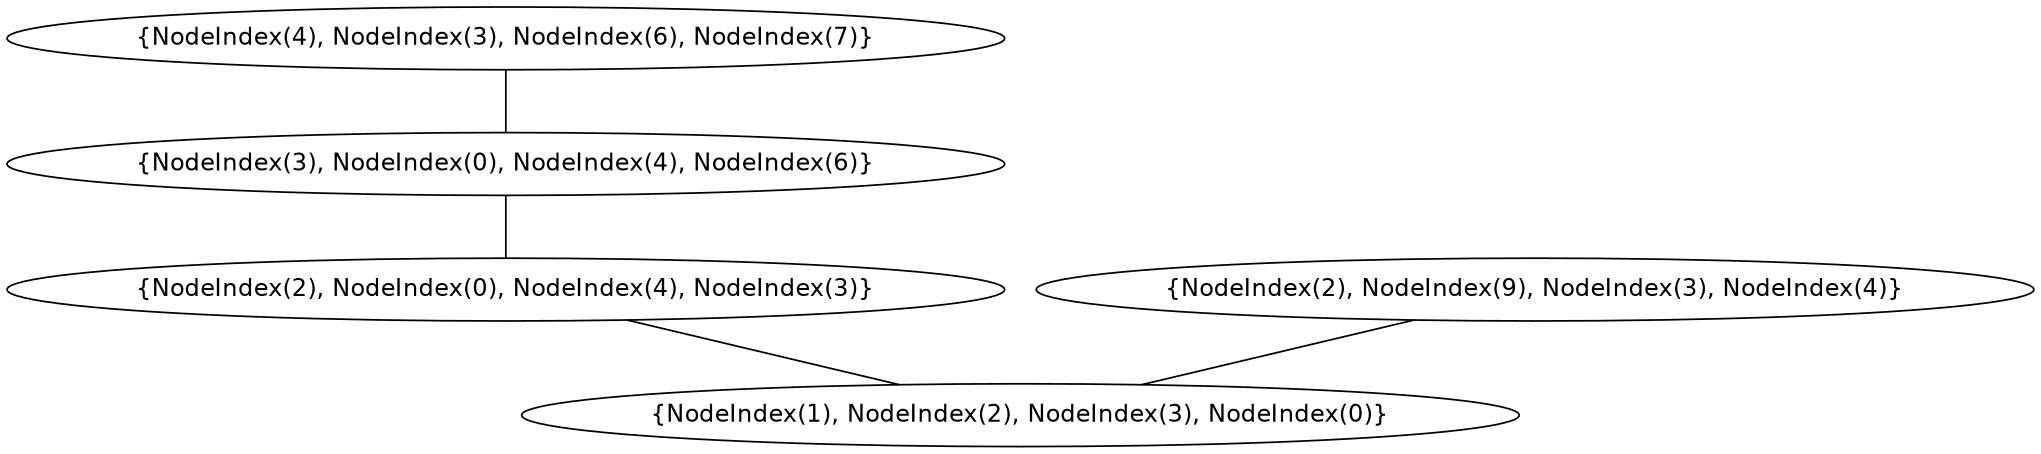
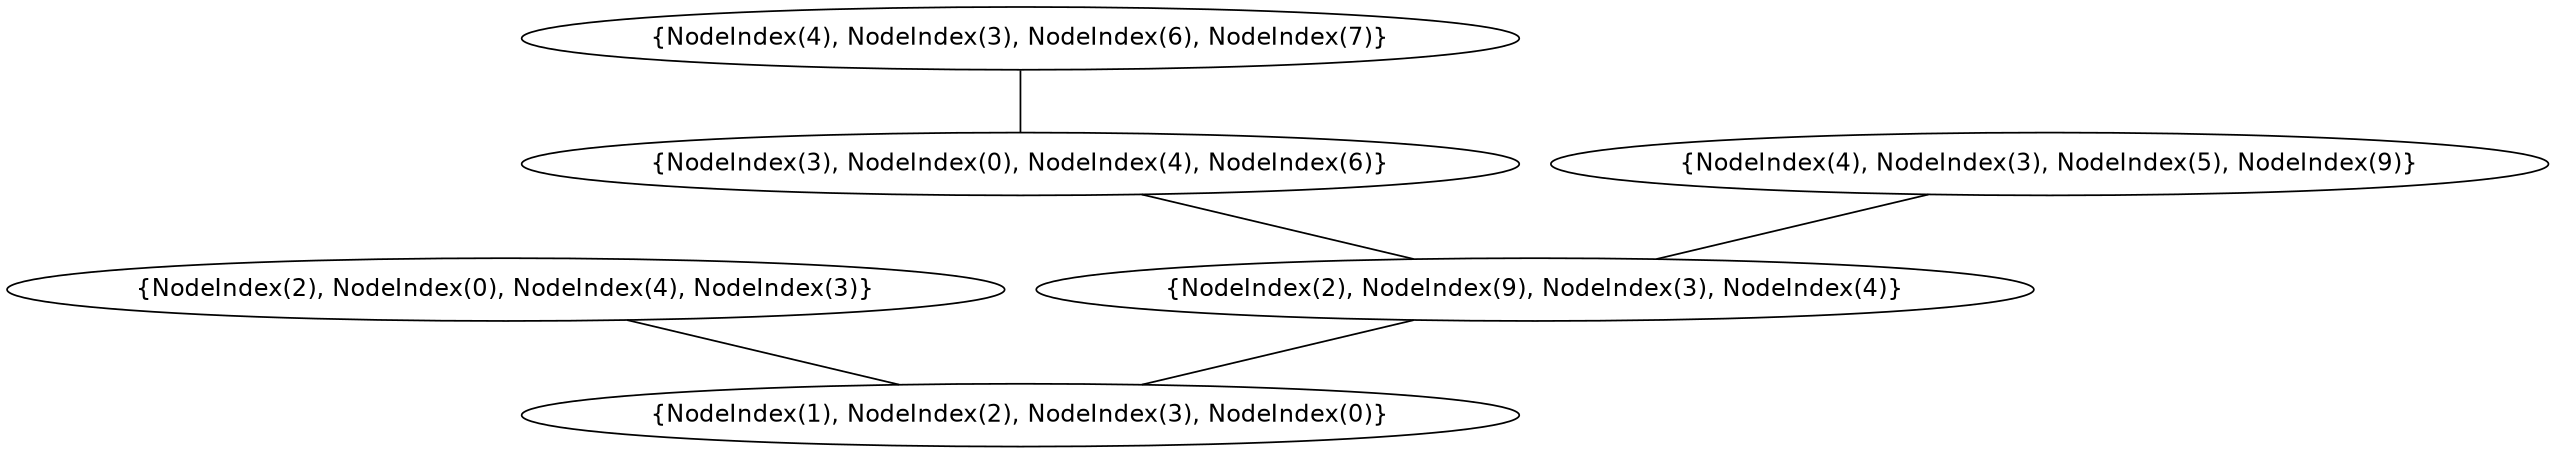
  graph {
    fontname="DejaVu Sans"
    node [fontname="DejaVu Sans"]
    edge [fontname="DejaVu Sans"]
    n1 [label="{NodeIndex(1), NodeIndex(2), NodeIndex(3), NodeIndex(0)}"]
    n2 [label="{NodeIndex(2), NodeIndex(0), NodeIndex(4), NodeIndex(3)}"]
    n3 [label="{NodeIndex(3), NodeIndex(0), NodeIndex(4), NodeIndex(6)}"]
    n4 [label="{NodeIndex(4), NodeIndex(3), NodeIndex(6), NodeIndex(7)}"]
    n5 [label="{NodeIndex(2), NodeIndex(9), NodeIndex(3), NodeIndex(4)}"]
+   n6 [label="{NodeIndex(4), NodeIndex(3), NodeIndex(5), NodeIndex(9)}"]
    n2 -- n1
-   n3 -- n2
+   n3 -- n5
    n4 -- n3
    n5 -- n1
+   n6 -- n5
  }
